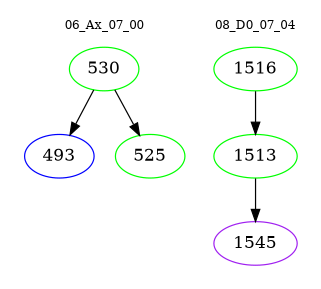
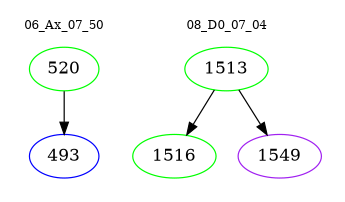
  digraph {
    node [color=green]
    edge [color=black]
-   n1 [label=530]
+   n1 [label=520]
    n2 [color=blue label=493]
-   n3 [label=525]
    n4 [label=1513]
    n5 [label=1516]
-   n6 [color=purple label=1545]
+   n6 [color=purple label=1549]
    subgraph cluster_1 {
      color=white
      fontsize=10
-     label="06_Ax_07_00"
+     label="06_Ax_07_50"
      n1
      n2
-     n3
    }
    subgraph cluster_2 {
      color=white
      fontsize=10
      label="08_D0_07_04"
      n4
      n5
      n6
    }
    n1 -> n2
-   n1 -> n3
-   n5 -> n4
+   n4 -> n5
    n4 -> n6
  }
